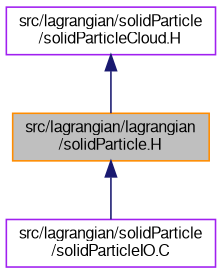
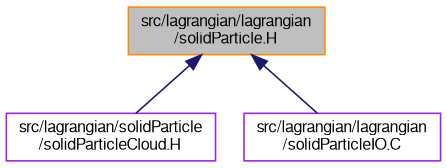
  digraph {
    node [color=purple fontname=FreeSans fontsize=10 shape=record]
    edge [color=midnightblue dir=back fontname=FreeSans fontsize=10 labelfontname=FreeSans labelfontsize=10 style=solid]
    n1 [color=darkorange fillcolor=grey75 fontcolor=black height=0.2 label="src/lagrangian/lagrangian\l/solidParticle.H" style=filled width=0.4]
    n2 [height=0.2 label="src/lagrangian/solidParticle\l/solidParticleCloud.H" width=0.4]
-   n3 [height=0.2 label="src/lagrangian/solidParticle\l/solidParticleIO.C" width=0.4]
-   n2 -> n1
+   n3 [height=0.2 label="src/lagrangian/lagrangian\l/solidParticleIO.C" width=0.4]
+   n1 -> n2
    n1 -> n3
  }
